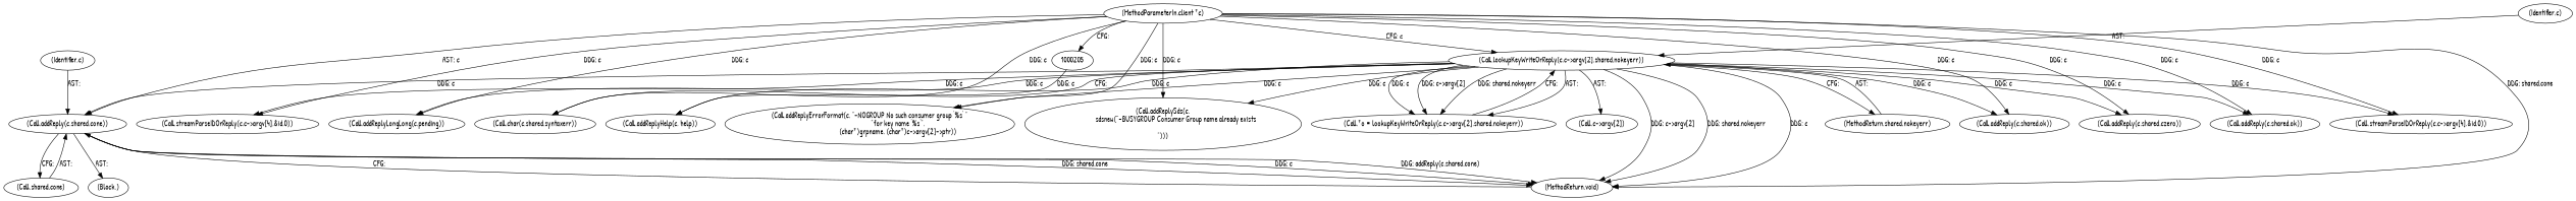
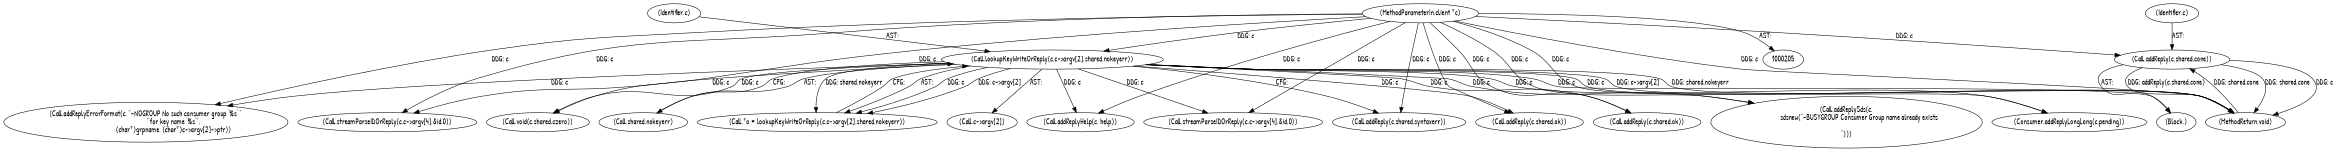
  digraph {
    fontname="Patrick Hand"
    node [fontname="Patrick Hand"]
    edge [fontname="Patrick Hand"]
    n1 [label="(Call,addReply(c,shared.cone))"]
-   n2 [label="(Call,shared.cone)"]
    n3 [label="(MethodReturn,void)"]
    n4 [label="(Block,)"]
    n5 [label="(Call,lookupKeyWriteOrReply(c,c->argv[2],shared.nokeyerr))"]
    n6 [label="(Call,addReplyErrorFormat(c, \"-NOGROUP No such consumer group '%s' \"\n                                   \"for key name '%s'\",\n                                   (char*)grpname, (char*)c->argv[2]->ptr))"]
    n7 [label="(Call,streamParseIDOrReply(c,c->argv[4],&id,0))"]
-   n8 [label="(Call,addReply(c,shared.czero))"]
+   n8 [label="(Call,void(c,shared.czero))"]
    n9 [label="(Call,addReplySds(c,\n                sdsnew(\"-BUSYGROUP Consumer Group name already exists\r\n\")))"]
    n10 [label="(Call,addReplyHelp(c, help))"]
    n11 [label="(Call,streamParseIDOrReply(c,c->argv[4],&id,0))"]
-   n12 [label="(Call,char(c,shared.syntaxerr))"]
-   n13 [label="(MethodReturn,shared.nokeyerr)"]
+   n12 [label="(Call,addReply(c,shared.syntaxerr))"]
+   n13 [label="(Call,shared.nokeyerr)"]
    n14 [label="(Call,addReply(c,shared.ok))"]
    n15 [label="(Call,addReply(c,shared.ok))"]
-   n16 [label="(Call,addReplyLongLong(c,pending))"]
+   n16 [label="(Consumer,addReplyLongLong(c,pending))"]
    n17 [label="(Call,*o = lookupKeyWriteOrReply(c,c->argv[2],shared.nokeyerr))"]
    n18 [label="(Call,c->argv[2])"]
    n19 [label="(MethodParameterIn,client *c)"]
    n20 [label=1000205]
    n21 [label="(Identifier,c)"]
    n22 [label="(Identifier,c)"]
-   n1 -> n2 [label="CFG: "]
    n1 -> n3 [label="DDG: shared.cone"]
    n1 -> n3 [label="DDG: c"]
    n1 -> n3 [label="DDG: addReply(c,shared.cone)"]
    n1 -> n4 [label="AST: "]
-   n2 -> n1 [label="AST: "]
-   n3 -> n1 [label="CFG: "]
-   n5 -> n1 [label="DDG: c"]
+   n3 -> n1 [label="DDG: shared.cone"]
+   n5 -> n4 [label="DDG: c"]
    n5 -> n3 [label="DDG: c"]
    n5 -> n3 [label="DDG: c->argv[2]"]
    n5 -> n3 [label="DDG: shared.nokeyerr"]
    n5 -> n6 [label="DDG: c"]
    n5 -> n7 [label="DDG: c"]
    n5 -> n8 [label="DDG: c"]
    n5 -> n9 [label="DDG: c"]
    n5 -> n10 [label="DDG: c"]
    n5 -> n11 [label="DDG: c"]
    n5 -> n12 [label="CFG: "]
    n5 -> n13 [label="CFG: "]
    n5 -> n14 [label="DDG: c"]
    n5 -> n15 [label="DDG: c"]
    n5 -> n16 [label="DDG: c"]
    n5 -> n17 [label="AST: "]
    n5 -> n17 [label="DDG: c"]
    n5 -> n17 [label="DDG: c->argv[2]"]
    n5 -> n17 [label="DDG: shared.nokeyerr"]
    n5 -> n18 [label="AST: "]
    n13 -> n5 [label="AST: "]
    n17 -> n5 [label="CFG: "]
-   n19 -> n1 [label="AST: c"]
-   n19 -> n3 [label="DDG: shared.cone"]
-   n19 -> n5 [label="CFG: c"]
+   n19 -> n1 [label="DDG: c"]
+   n19 -> n3 [label="DDG: c"]
+   n19 -> n5 [label="DDG: c"]
    n19 -> n6 [label="DDG: c"]
    n19 -> n7 [label="DDG: c"]
    n19 -> n8 [label="DDG: c"]
    n19 -> n9 [label="DDG: c"]
-   n20 -> n10 [label="DDG: c"]
+   n19 -> n10 [label="DDG: c"]
    n19 -> n11 [label="DDG: c"]
    n19 -> n12 [label="DDG: c"]
    n19 -> n14 [label="DDG: c"]
    n19 -> n15 [label="DDG: c"]
    n19 -> n16 [label="DDG: c"]
-   n19 -> n20 [label="CFG: "]
+   n19 -> n20 [label="AST: "]
    n21 -> n1 [label="AST: "]
    n22 -> n5 [label="AST: "]
  }
